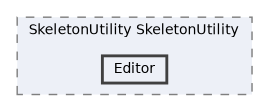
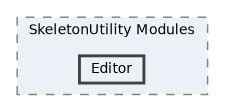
  digraph {
    compound=true
    n1 [color=grey25 fillcolor="#edf0f7" fontname=Helvetica fontsize=10 height=0.2 label=Editor shape=box style="filled,bold" width=0.4]
    subgraph cluster_1 {
      bgcolor="#edf0f7"
      fontname=Helvetica
      fontsize=10
-     label="SkeletonUtility SkeletonUtility"
+     label="SkeletonUtility Modules"
      pencolor=grey50
      style="filled,dashed"
      n1
    }
  }
